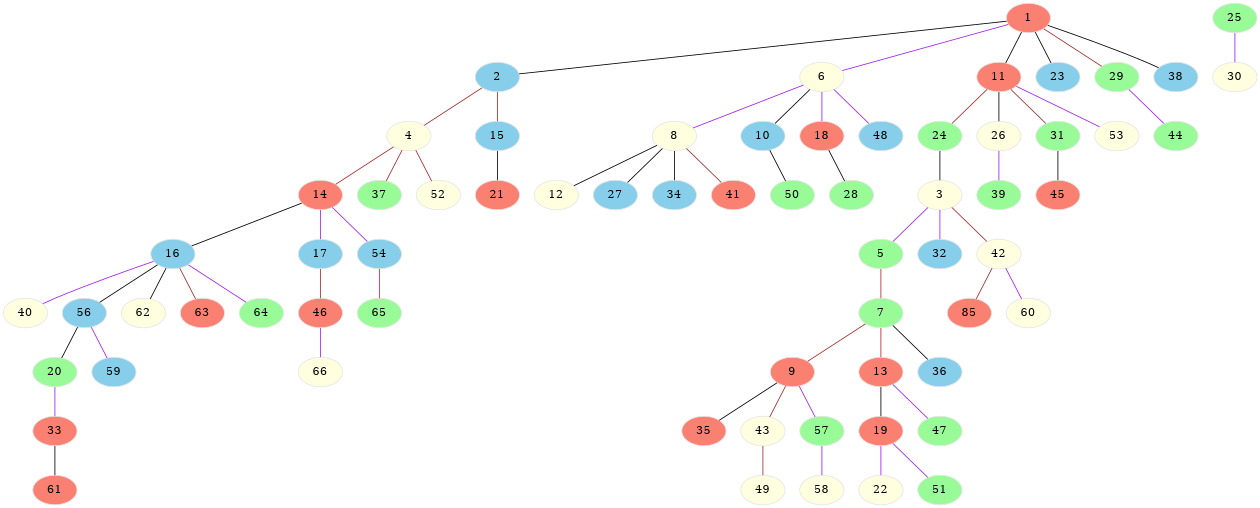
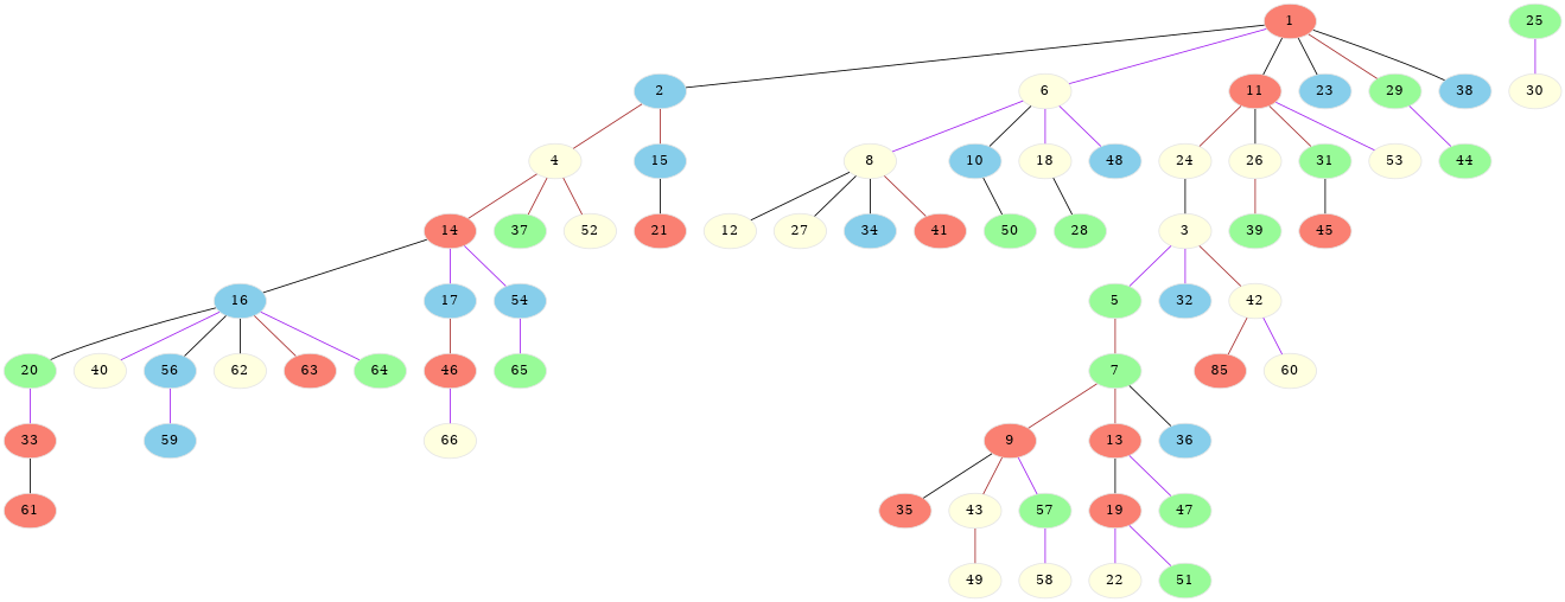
  graph {
    node [color=gray90 fillcolor=lightyellow style=filled]
    edge [color=purple]
    1 [fillcolor=salmon]
    2 [fillcolor=skyblue]
    6
    11 [fillcolor=salmon]
    23 [fillcolor=skyblue]
    29 [fillcolor=palegreen]
    38 [fillcolor=skyblue]
    4
    15 [fillcolor=skyblue]
    3
    5 [fillcolor=palegreen]
    32 [fillcolor=skyblue]
    42
    8
    10 [fillcolor=skyblue]
-   18 [fillcolor=salmon]
+   18
    48 [fillcolor=skyblue]
-   24 [fillcolor=palegreen]
+   24
    26
    31 [fillcolor=palegreen]
    53
    44 [fillcolor=palegreen]
    14 [fillcolor=salmon]
    37 [fillcolor=palegreen]
    52
    21 [fillcolor=salmon]
    7 [fillcolor=palegreen]
    n28 [fillcolor=salmon label=85]
    60
    16 [fillcolor=skyblue]
    17 [fillcolor=skyblue]
    54 [fillcolor=skyblue]
    9 [fillcolor=salmon]
    13 [fillcolor=salmon]
    36 [fillcolor=skyblue]
    12
-   27 [fillcolor=skyblue]
+   27
    34 [fillcolor=skyblue]
    41 [fillcolor=salmon]
    50 [fillcolor=palegreen]
    28 [fillcolor=palegreen]
    30
    25 [fillcolor=palegreen]
    35 [fillcolor=salmon]
    43
    57 [fillcolor=palegreen]
    19 [fillcolor=salmon]
    47 [fillcolor=palegreen]
    49
    58
    39 [fillcolor=palegreen]
    45 [fillcolor=salmon]
    22
    51 [fillcolor=palegreen]
    20 [fillcolor=palegreen]
    40
    56 [fillcolor=skyblue]
    62
    63 [fillcolor=salmon]
    64 [fillcolor=palegreen]
    46 [fillcolor=salmon]
    65 [fillcolor=palegreen]
    33 [fillcolor=salmon]
    59 [fillcolor=skyblue]
    66
    61 [fillcolor=salmon]
    1 -- 2 [color=black]
    1 -- 6
    1 -- 11 [color=black]
    1 -- 23 [color=black]
    1 -- 29 [color=brown]
    1 -- 38 [color=black]
    2 -- 4 [color=brown]
    2 -- 15 [color=brown]
    6 -- 8
    6 -- 10 [color=black]
    6 -- 18
    6 -- 48
    11 -- 24 [color=brown]
    11 -- 26 [color=black]
    11 -- 31 [color=brown]
    11 -- 53
    29 -- 44
    4 -- 14 [color=brown]
    4 -- 37 [color=brown]
    4 -- 52 [color=brown]
    15 -- 21 [color=black]
    3 -- 5
    3 -- 32
    3 -- 42 [color=brown]
    5 -- 7 [color=brown]
    42 -- n28 [color=brown]
    42 -- 60
    8 -- 12 [color=black]
    8 -- 27 [color=black]
    8 -- 34 [color=black]
    8 -- 41 [color=brown]
    10 -- 50 [color=black]
    18 -- 28 [color=black]
    24 -- 3 [color=black]
-   26 -- 39
+   26 -- 39 [color=brown]
    31 -- 45 [color=black]
    14 -- 16 [color=black]
    14 -- 17
    14 -- 54
    7 -- 9 [color=brown]
    7 -- 13 [color=brown]
    7 -- 36 [color=black]
-   56 -- 20 [color=black]
+   16 -- 20 [color=black]
    16 -- 40
    16 -- 56 [color=black]
    16 -- 62 [color=black]
    16 -- 63 [color=brown]
    16 -- 64
    17 -- 46 [color=brown]
    54 -- 65
    9 -- 35 [color=black]
    9 -- 43 [color=brown]
    9 -- 57
    13 -- 19 [color=black]
    13 -- 47
    25 -- 30
    43 -- 49 [color=brown]
    57 -- 58
    19 -- 22
    19 -- 51
    20 -- 33
    56 -- 59
    46 -- 66
    33 -- 61 [color=black]
  }
